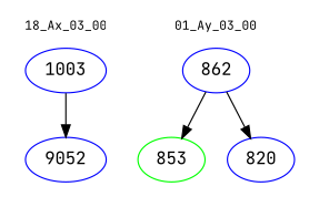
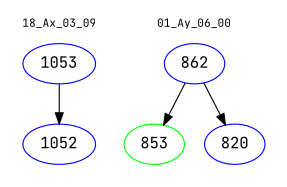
  digraph {
    fontname="JetBrains Mono"
    node [color=blue fontname="JetBrains Mono"]
    edge [color=black fontname="JetBrains Mono"]
-   n1 [label=1003]
-   n2 [label=9052]
+   n1 [label=1053]
+   n2 [label=1052]
    n3 [label=862]
    n4 [color=green label=853]
    n5 [label=820]
    subgraph cluster_1 {
      color=white
      fontsize=10
-     label="18_Ax_03_00"
+     label="18_Ax_03_09"
      n1
      n2
    }
    subgraph cluster_2 {
      color=white
      fontsize=10
-     label="01_Ay_03_00"
+     label="01_Ay_06_00"
      n3
      n4
      n5
    }
    n1 -> n2
    n3 -> n4
    n3 -> n5
  }
